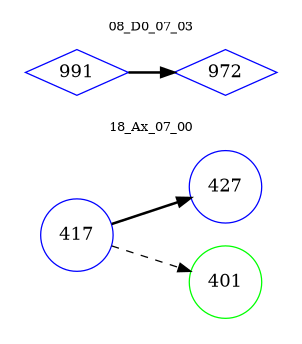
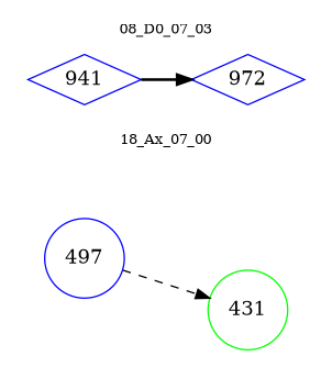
  digraph {
    rankdir=LR
    node [color=blue shape=circle]
    edge [color=black style=bold]
-   n1 [label=417]
-   n2 [color=green label=401]
-   n3 [label=427]
-   n4 [label=991 shape=diamond]
+   n1 [label=497]
+   n2 [color=green label=431]
+   n4 [label=941 shape=diamond]
    n5 [label=972 shape=diamond]
    subgraph cluster_1 {
      color=white
      fontsize=10
      label="18_Ax_07_00"
      n1
      n2
-     n3
    }
    subgraph cluster_2 {
      color=white
      fontsize=10
      label="08_D0_07_03"
      n4
      n5
    }
    n1 -> n2 [style=dashed]
-   n1 -> n3
    n4 -> n5
  }
